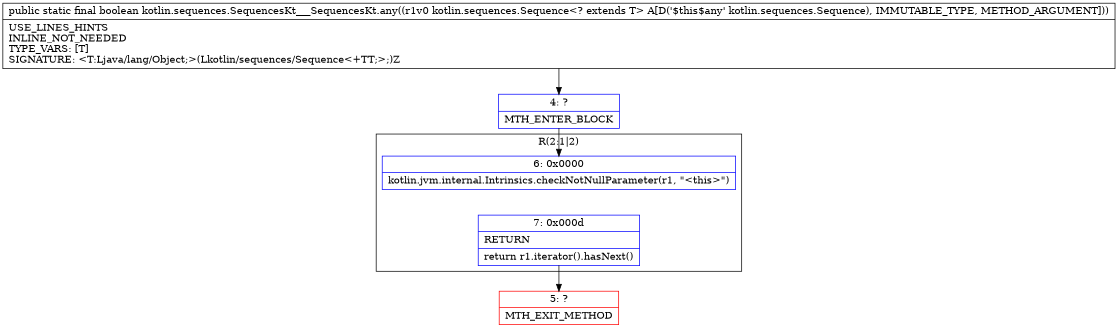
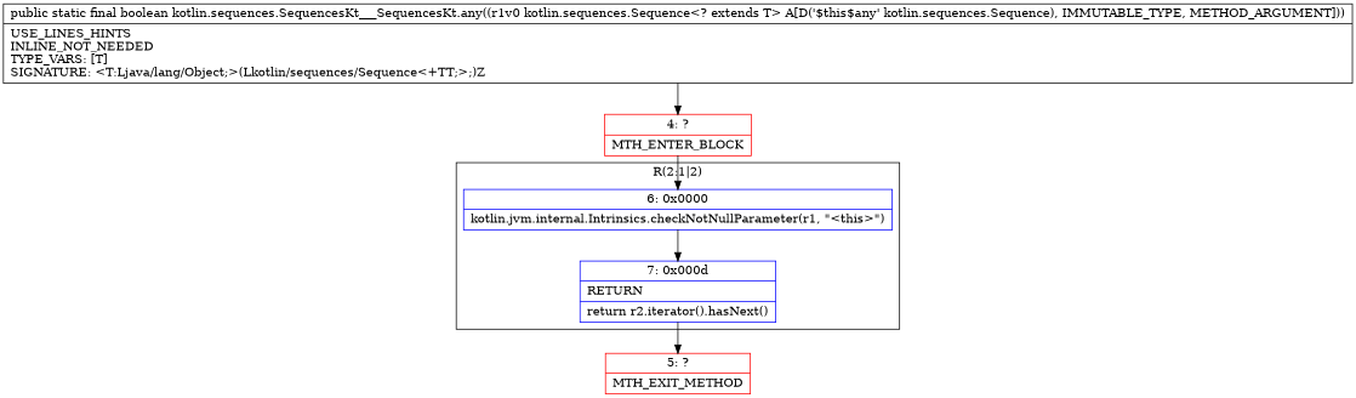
  digraph {
    node [color=blue shape=record]
    n1 [label="{6\:\ 0x0000|kotlin.jvm.internal.Intrinsics.checkNotNullParameter(r1, \"\<this\>\")\l}"]
-   n2 [label="{7\:\ 0x000d|RETURN\l|return r1.iterator().hasNext()\l}"]
+   n2 [label="{7\:\ 0x000d|RETURN\l|return r2.iterator().hasNext()\l}"]
    n3 [color=red label="{5\:\ ?|MTH_EXIT_METHOD\l}"]
-   n4 [label="{4\:\ ?|MTH_ENTER_BLOCK\l}"]
+   n4 [color=red label="{4\:\ ?|MTH_ENTER_BLOCK\l}"]
    n5 [label="{public static final boolean kotlin.sequences.SequencesKt___SequencesKt.any((r1v0 kotlin.sequences.Sequence\<? extends T\> A[D('$this$any' kotlin.sequences.Sequence), IMMUTABLE_TYPE, METHOD_ARGUMENT]))  | USE_LINES_HINTS\lINLINE_NOT_NEEDED\lTYPE_VARS: [T]\lSIGNATURE: \<T:Ljava\/lang\/Object;\>(Lkotlin\/sequences\/Sequence\<+TT;\>;)Z\l}" color=""]
    subgraph cluster_1 {
      label="R(2:1|2)"
      n1
      n2
    }
+   n1 -> n2
    n2 -> n3
    n4 -> n1
    n5 -> n4
  }
